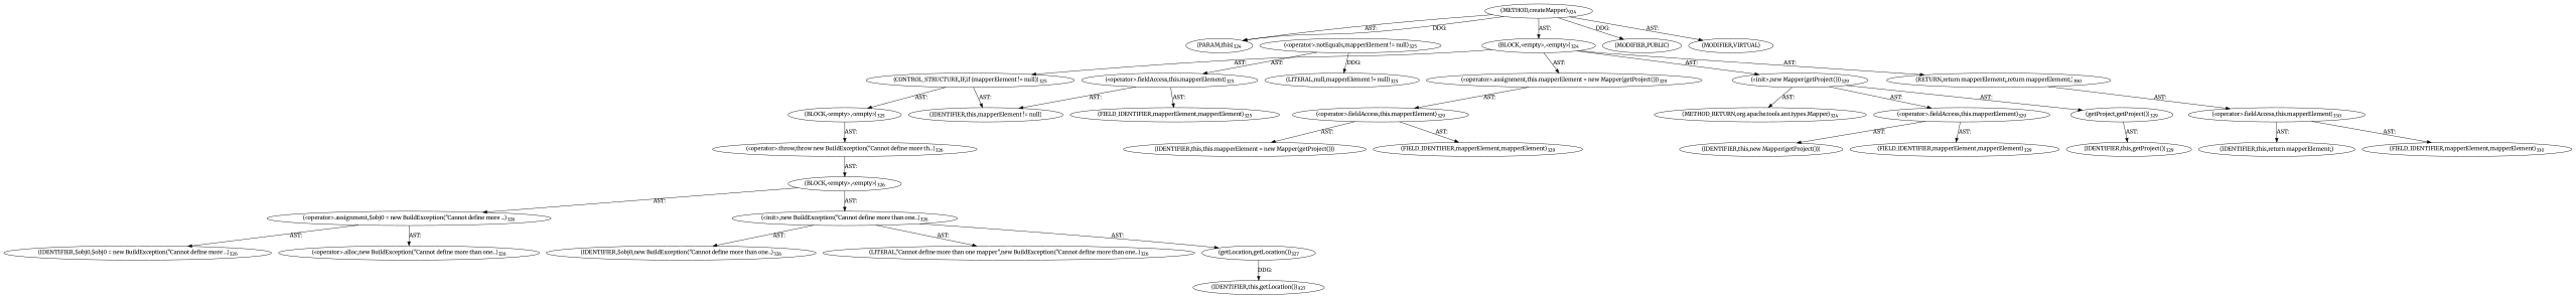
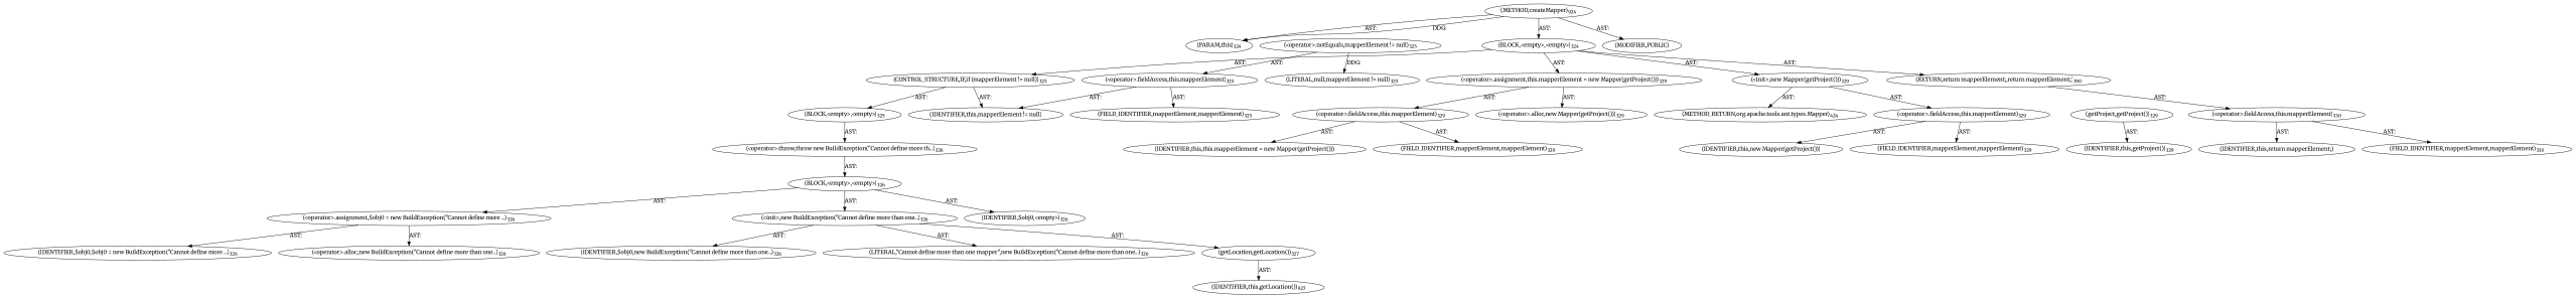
  digraph {
    fontname=Merriweather
    node [fontname=Merriweather]
    edge [fontname=Merriweather]
    n1 [label=<(METHOD,createMapper)<SUB>924</SUB>>]
    n2 [label=<(PARAM,this)<SUB>324</SUB>>]
    n3 [label=<(BLOCK,&lt;empty&gt;,&lt;empty&gt;)<SUB>324</SUB>>]
    n4 [label=<(MODIFIER,PUBLIC)>]
-   n5 [label=<(MODIFIER,VIRTUAL)>]
    n6 [label=<(CONTROL_STRUCTURE,IF,if (mapperElement != null))<SUB>325</SUB>>]
    n7 [label=<(&lt;operator&gt;.assignment,this.mapperElement = new Mapper(getProject()))<SUB>329</SUB>>]
    n8 [label=<(&lt;init&gt;,new Mapper(getProject()))<SUB>329</SUB>>]
    n9 [label=<(RETURN,return mapperElement;,return mapperElement;)<SUB>390</SUB>>]
-   n10 [label=<(METHOD_RETURN,org.apache.tools.ant.types.Mapper)<SUB>324</SUB>>]
+   n10 [label=<(METHOD_RETURN,org.apache.tools.ant.types.Mapper)<SUB>424</SUB>>]
    n11 [label=<(BLOCK,&lt;empty&gt;,&lt;empty&gt;)<SUB>325</SUB>>]
    n12 [label=<(IDENTIFIER,this,mapperElement != null)>]
    n13 [label=<(&lt;operator&gt;.fieldAccess,this.mapperElement)<SUB>329</SUB>>]
+   n14 [label=<(&lt;operator&gt;.alloc,new Mapper(getProject()))<SUB>329</SUB>>]
    n15 [label=<(&lt;operator&gt;.fieldAccess,this.mapperElement)<SUB>329</SUB>>]
    n16 [label=<(getProject,getProject())<SUB>329</SUB>>]
    n17 [label=<(&lt;operator&gt;.fieldAccess,this.mapperElement)<SUB>330</SUB>>]
    n18 [label=<(&lt;operator&gt;.notEquals,mapperElement != null)<SUB>325</SUB>>]
    n19 [label=<(&lt;operator&gt;.fieldAccess,this.mapperElement)<SUB>325</SUB>>]
    n20 [label=<(LITERAL,null,mapperElement != null)<SUB>325</SUB>>]
    n21 [label=<(&lt;operator&gt;.throw,throw new BuildException(&quot;Cannot define more th...)<SUB>326</SUB>>]
    n22 [label=<(FIELD_IDENTIFIER,mapperElement,mapperElement)<SUB>325</SUB>>]
    n23 [label=<(BLOCK,&lt;empty&gt;,&lt;empty&gt;)<SUB>326</SUB>>]
    n24 [label=<(&lt;operator&gt;.assignment,$obj0 = new BuildException(&quot;Cannot define more ...)<SUB>326</SUB>>]
    n25 [label=<(&lt;init&gt;,new BuildException(&quot;Cannot define more than one...)<SUB>326</SUB>>]
+   n26 [label=<(IDENTIFIER,$obj0,&lt;empty&gt;)<SUB>326</SUB>>]
    n27 [label=<(IDENTIFIER,$obj0,$obj0 = new BuildException(&quot;Cannot define more ...)<SUB>326</SUB>>]
    n28 [label=<(&lt;operator&gt;.alloc,new BuildException(&quot;Cannot define more than one...)<SUB>326</SUB>>]
    n29 [label=<(IDENTIFIER,$obj0,new BuildException(&quot;Cannot define more than one...)<SUB>326</SUB>>]
    n30 [label=<(LITERAL,&quot;Cannot define more than one mapper&quot;,new BuildException(&quot;Cannot define more than one...)<SUB>326</SUB>>]
    n31 [label=<(getLocation,getLocation())<SUB>327</SUB>>]
    n32 [label=<(IDENTIFIER,this,getLocation())<SUB>927</SUB>>]
    n33 [label=<(IDENTIFIER,this,this.mapperElement = new Mapper(getProject()))>]
    n34 [label=<(FIELD_IDENTIFIER,mapperElement,mapperElement)<SUB>329</SUB>>]
    n35 [label=<(IDENTIFIER,this,new Mapper(getProject()))>]
    n36 [label=<(FIELD_IDENTIFIER,mapperElement,mapperElement)<SUB>329</SUB>>]
    n37 [label=<(IDENTIFIER,this,getProject())<SUB>329</SUB>>]
    n38 [label=<(IDENTIFIER,this,return mapperElement;)>]
    n39 [label=<(FIELD_IDENTIFIER,mapperElement,mapperElement)<SUB>330</SUB>>]
    n1 -> n2 [label="AST: "]
    n1 -> n2 [label="DDG: "]
    n1 -> n3 [label="AST: "]
-   n1 -> n4 [label="DDG: "]
-   n1 -> n5 [label="AST: "]
+   n1 -> n4 [label="AST: "]
    n3 -> n6 [label="AST: "]
    n3 -> n7 [label="AST: "]
    n3 -> n8 [label="AST: "]
    n3 -> n9 [label="AST: "]
    n6 -> n11 [label="AST: "]
    n6 -> n12 [label="AST: "]
    n7 -> n13 [label="AST: "]
+   n7 -> n14 [label="AST: "]
    n8 -> n10 [label="AST: "]
    n8 -> n15 [label="AST: "]
-   n8 -> n16 [label="AST: "]
    n9 -> n17 [label="AST: "]
    n11 -> n21 [label="AST: "]
    n13 -> n33 [label="AST: "]
    n13 -> n34 [label="AST: "]
    n15 -> n35 [label="AST: "]
    n15 -> n36 [label="AST: "]
    n16 -> n37 [label="AST: "]
    n17 -> n38 [label="AST: "]
    n17 -> n39 [label="AST: "]
    n18 -> n19 [label="AST: "]
    n18 -> n20 [label="DDG: "]
    n19 -> n12 [label="AST: "]
    n19 -> n22 [label="AST: "]
    n21 -> n23 [label="AST: "]
    n23 -> n24 [label="AST: "]
    n23 -> n25 [label="AST: "]
+   n23 -> n26 [label="AST: "]
    n24 -> n27 [label="AST: "]
    n24 -> n28 [label="AST: "]
    n25 -> n29 [label="AST: "]
    n25 -> n30 [label="AST: "]
    n25 -> n31 [label="AST: "]
-   n31 -> n32 [label="DDG: "]
+   n31 -> n32 [label="AST: "]
  }
